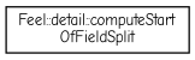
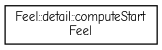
  digraph {
    rankdir=LR
    fontname="Comic Neue"
-   n1 [color=black fillcolor=white fontname="Comic Neue" fontsize=10 height=0.2 label="Feel::detail::computeStart\lOfFieldSplit" shape=record style=filled width=0.4]
+   n1 [color=black fillcolor=white fontname="Comic Neue" fontsize=10 height=0.2 label="Feel::detail::computeStart\lFeel" shape=record style=filled width=0.4]
  }
